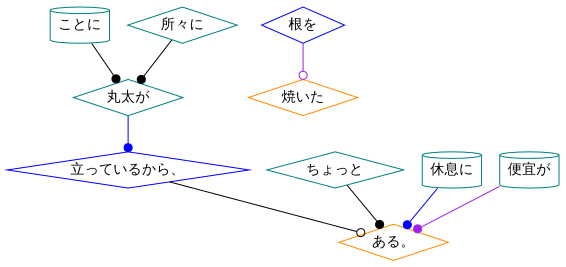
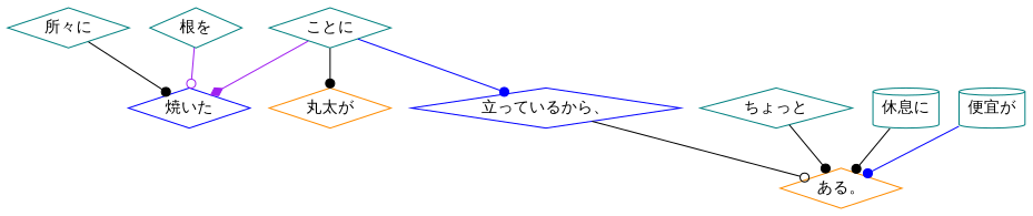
  digraph {
    node [color=teal shape=diamond]
    edge [arrowhead=dot color=black]
-   n1 [label="ことに" shape=cylinder]
-   n2 [color=darkorange label="焼いた"]
-   n3 [label="丸太が"]
+   n1 [label="ことに"]
+   n2 [color=blue label="焼いた"]
+   n3 [color=darkorange label="丸太が"]
    n4 [label="所々に"]
-   n5 [color=blue label="根を"]
+   n5 [label="根を"]
    n6 [color=blue label="立っているから、"]
    n7 [color=darkorange label="ある。"]
    n8 [label="ちょっと"]
    n9 [label="休息に" shape=cylinder]
    n10 [label="便宜が" shape=cylinder]
+   n1 -> n2 [arrowhead=diamond color=purple]
    n1 -> n3
-   n3 -> n6 [color=blue]
-   n4 -> n3
+   n1 -> n6 [color=blue]
+   n4 -> n2
    n5 -> n2 [arrowhead=odot color=purple]
    n6 -> n7 [arrowhead=odot]
    n8 -> n7
-   n9 -> n7 [color=blue]
-   n10 -> n7 [color=purple]
+   n9 -> n7
+   n10 -> n7 [color=blue]
  }
